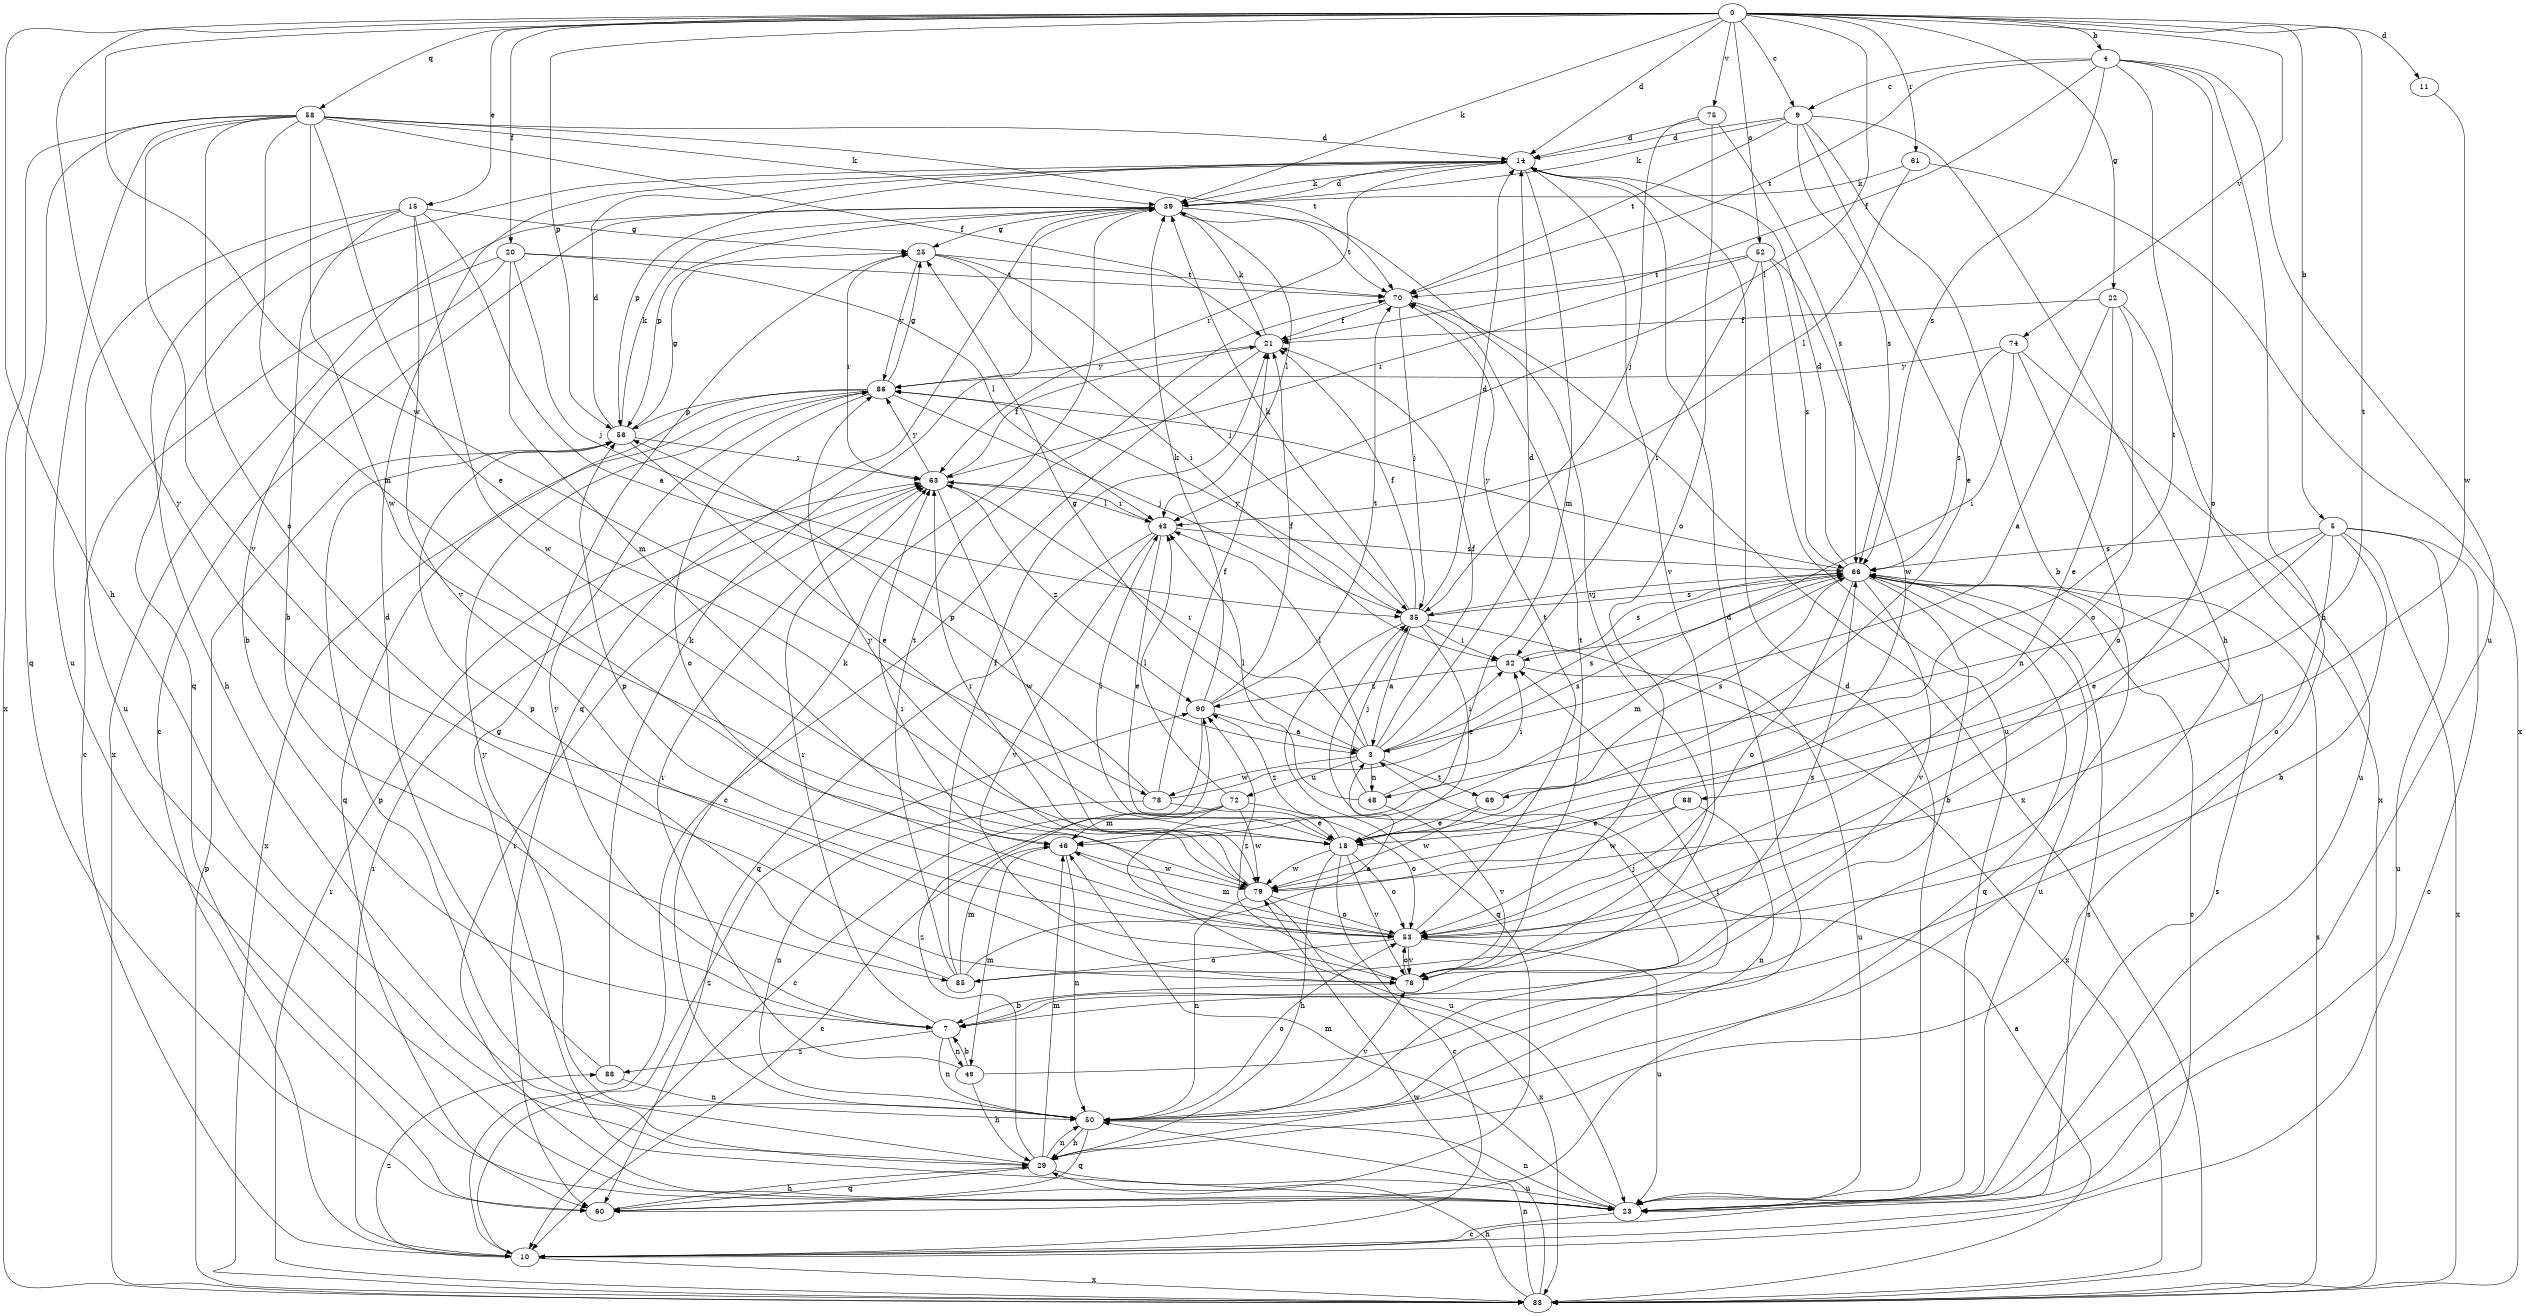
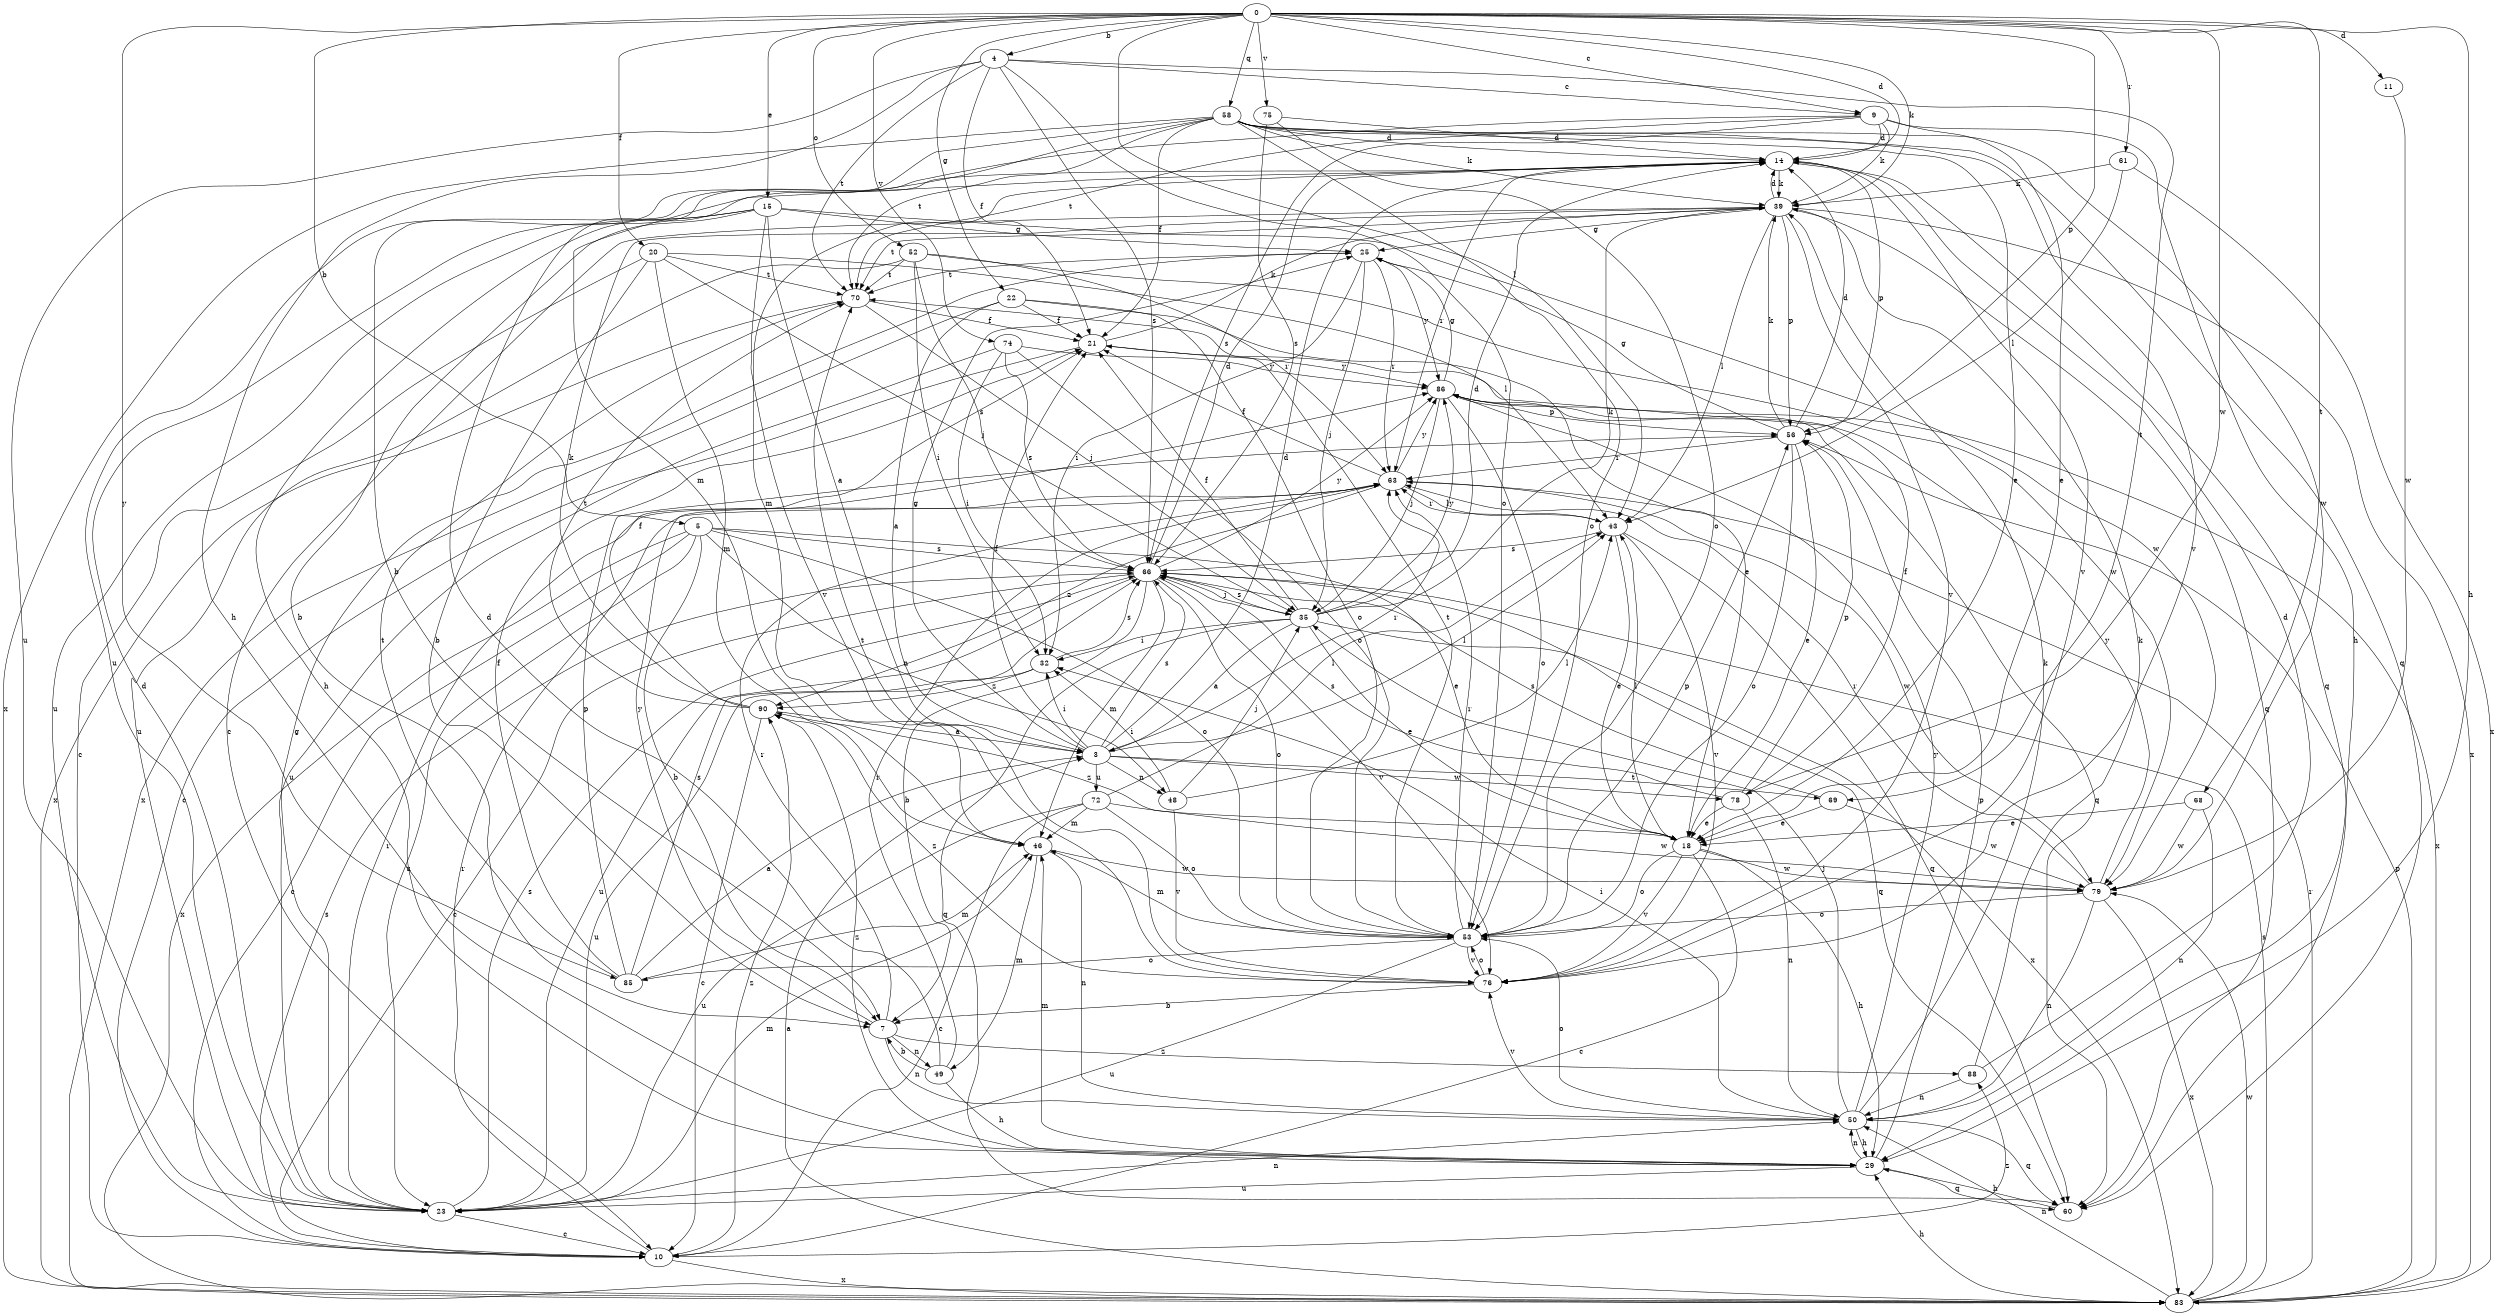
  strict digraph {
    0
    4
    5
    9
    11
    14
    15
    20
    22
    29
    39
    43
    52
    56
    58
    61
    68
    74
    75
    78
    85
    21
    66
    69
    53
    70
    n27 [label=23]
    48
    7
    10
    18
    83
    79
    63
    46
    60
    76
    3
    25
    35
    50
    90
    32
    86
    72
    49
    88
    0 -> 4 [label=b]
    0 -> 5 [label=b]
    0 -> 9 [label=c]
    0 -> 11 [label=d]
    0 -> 14 [label=d]
    0 -> 15 [label=e]
    0 -> 20 [label=f]
    0 -> 22 [label=g]
    0 -> 29 [label=h]
    0 -> 39 [label=k]
    0 -> 43 [label=l]
    0 -> 52 [label=o]
    0 -> 56 [label=p]
    0 -> 58 [label=q]
    0 -> 61 [label=r]
    0 -> 68 [label=t]
    0 -> 74 [label=v]
    0 -> 75 [label=v]
    0 -> 78 [label=w]
    0 -> 85 [label=y]
    4 -> 9 [label=c]
    4 -> 29 [label=h]
    4 -> 21 [label=f]
    4 -> 66 [label=s]
    4 -> 69 [label=t]
    4 -> 53 [label=o]
    4 -> 70 [label=t]
    4 -> n27 [label=u]
    5 -> 66 [label=s]
    5 -> 53 [label=o]
    5 -> n27 [label=u]
    5 -> 48 [label=n]
    5 -> 7 [label=b]
    5 -> 10 [label=c]
    5 -> 18 [label=e]
    5 -> 83 [label=x]
    9 -> 14 [label=d]
    9 -> 29 [label=h]
    9 -> 39 [label=k]
    9 -> 66 [label=s]
    9 -> 70 [label=t]
    9 -> 7 [label=b]
    9 -> 18 [label=e]
    11 -> 79 [label=w]
    14 -> 39 [label=k]
    14 -> 56 [label=p]
    14 -> 63 [label=r]
    14 -> 46 [label=m]
    14 -> 60 [label=q]
    14 -> 76 [label=v]
    15 -> 29 [label=h]
    15 -> n27 [label=u]
    15 -> 7 [label=b]
    15 -> 79 [label=w]
    15 -> 76 [label=v]
    15 -> 3 [label=a]
    15 -> 25 [label=g]
    20 -> 43 [label=l]
    20 -> 70 [label=t]
    20 -> 7 [label=b]
    20 -> 10 [label=c]
    20 -> 46 [label=m]
    20 -> 35 [label=j]
    22 -> 21 [label=f]
    22 -> 53 [label=o]
    22 -> 18 [label=e]
    22 -> 83 [label=x]
    22 -> 3 [label=a]
    29 -> 56 [label=p]
    29 -> n27 [label=u]
    29 -> 46 [label=m]
    29 -> 60 [label=q]
    29 -> 50 [label=n]
    29 -> 90 [label=z]
    39 -> 14 [label=d]
    39 -> 43 [label=l]
    39 -> 56 [label=p]
    39 -> 70 [label=t]
    39 -> 10 [label=c]
    39 -> 83 [label=x]
    39 -> 60 [label=q]
    39 -> 76 [label=v]
    39 -> 25 [label=g]
    43 -> 66 [label=s]
    43 -> 18 [label=e]
    43 -> 63 [label=r]
    43 -> 60 [label=q]
    43 -> 76 [label=v]
    52 -> 66 [label=s]
    52 -> 70 [label=t]
    52 -> n27 [label=u]
    52 -> 79 [label=w]
    52 -> 63 [label=r]
    52 -> 32 [label=i]
    56 -> 14 [label=d]
    56 -> 39 [label=k]
+   56 -> 53 [label=o]
    56 -> 18 [label=e]
    56 -> 63 [label=r]
    56 -> 25 [label=g]
    58 -> 14 [label=d]
    58 -> 39 [label=k]
    58 -> 21 [label=f]
    58 -> 53 [label=o]
    58 -> 70 [label=t]
    58 -> n27 [label=u]
    58 -> 18 [label=e]
    58 -> 83 [label=x]
    58 -> 79 [label=w]
    58 -> 46 [label=m]
    58 -> 60 [label=q]
    58 -> 76 [label=v]
    61 -> 39 [label=k]
    61 -> 43 [label=l]
    61 -> 83 [label=x]
    68 -> 18 [label=e]
    68 -> 79 [label=w]
    68 -> 50 [label=n]
    74 -> 66 [label=s]
    74 -> 53 [label=o]
    74 -> n27 [label=u]
    74 -> 32 [label=i]
    74 -> 86 [label=y]
    75 -> 14 [label=d]
    75 -> 66 [label=s]
    75 -> 53 [label=o]
-   75 -> 35 [label=j]
    78 -> 56 [label=p]
    78 -> 21 [label=f]
    78 -> 66 [label=s]
    78 -> 18 [label=e]
    78 -> 50 [label=n]
    85 -> 56 [label=p]
    85 -> 21 [label=f]
    85 -> 66 [label=s]
    85 -> 70 [label=t]
    85 -> 46 [label=m]
    85 -> 3 [label=a]
    21 -> 39 [label=k]
    21 -> 10 [label=c]
    21 -> 86 [label=y]
    66 -> 14 [label=d]
    66 -> 53 [label=o]
    66 -> n27 [label=u]
    66 -> 7 [label=b]
    66 -> 10 [label=c]
    66 -> 46 [label=m]
    66 -> 60 [label=q]
    66 -> 76 [label=v]
    66 -> 35 [label=j]
    66 -> 86 [label=y]
    69 -> 66 [label=s]
    69 -> 18 [label=e]
    69 -> 79 [label=w]
    53 -> 56 [label=p]
    53 -> 85 [label=o]
    53 -> 70 [label=t]
    53 -> n27 [label=u]
    53 -> 63 [label=r]
    53 -> 46 [label=m]
    53 -> 76 [label=v]
    70 -> 21 [label=f]
    70 -> 83 [label=x]
    70 -> 35 [label=j]
    n27 -> 14 [label=d]
    n27 -> 66 [label=s]
    n27 -> 10 [label=c]
    n27 -> 63 [label=r]
    n27 -> 46 [label=m]
    n27 -> 25 [label=g]
    n27 -> 50 [label=n]
    48 -> 43 [label=l]
    48 -> 76 [label=v]
    48 -> 35 [label=j]
    48 -> 32 [label=i]
    7 -> 63 [label=r]
    7 -> 50 [label=n]
    7 -> 86 [label=y]
    7 -> 49 [label=n]
    7 -> 88 [label=z]
    10 -> 66 [label=s]
    10 -> 83 [label=x]
    10 -> 63 [label=r]
    10 -> 90 [label=z]
    10 -> 88 [label=z]
    18 -> 29 [label=h]
    18 -> 43 [label=l]
    18 -> 53 [label=o]
    18 -> 10 [label=c]
    18 -> 79 [label=w]
    18 -> 76 [label=v]
    18 -> 90 [label=z]
    83 -> 29 [label=h]
    83 -> 56 [label=p]
    83 -> 66 [label=s]
    83 -> 79 [label=w]
    83 -> 63 [label=r]
    83 -> 3 [label=a]
    83 -> 50 [label=n]
    79 -> 53 [label=o]
    79 -> 83 [label=x]
    79 -> 63 [label=r]
    79 -> 50 [label=n]
    79 -> 86 [label=y]
    63 -> 43 [label=l]
    63 -> 21 [label=f]
    63 -> 79 [label=w]
    63 -> 90 [label=z]
    63 -> 86 [label=y]
    46 -> 79 [label=w]
    46 -> 50 [label=n]
    46 -> 49 [label=m]
    60 -> 29 [label=h]
    76 -> 53 [label=o]
    76 -> 70 [label=t]
    76 -> 7 [label=b]
    76 -> 90 [label=z]
    3 -> 14 [label=d]
    3 -> 43 [label=l]
    3 -> 78 [label=w]
    3 -> 21 [label=f]
    3 -> 66 [label=s]
    3 -> 69 [label=t]
    3 -> 48 [label=n]
    3 -> 63 [label=r]
    3 -> 25 [label=g]
    3 -> 32 [label=i]
    3 -> 72 [label=u]
    25 -> 70 [label=t]
    25 -> 63 [label=r]
    25 -> 35 [label=j]
    25 -> 32 [label=i]
    25 -> 86 [label=y]
    35 -> 14 [label=d]
    35 -> 39 [label=k]
    35 -> 21 [label=f]
    35 -> 66 [label=s]
    35 -> 18 [label=e]
    35 -> 83 [label=x]
    35 -> 60 [label=q]
    35 -> 3 [label=a]
    35 -> 32 [label=i]
    35 -> 86 [label=y]
    50 -> 29 [label=h]
    50 -> 39 [label=k]
    50 -> 53 [label=o]
    50 -> 60 [label=q]
    50 -> 76 [label=v]
    50 -> 35 [label=j]
    50 -> 32 [label=i]
    50 -> 86 [label=y]
    90 -> 39 [label=k]
    90 -> 21 [label=f]
    90 -> 70 [label=t]
    90 -> 10 [label=c]
    90 -> 3 [label=a]
    32 -> 66 [label=s]
    32 -> n27 [label=u]
    32 -> 90 [label=z]
    86 -> 56 [label=p]
    86 -> 53 [label=o]
    86 -> 83 [label=x]
    86 -> 60 [label=q]
    86 -> 25 [label=g]
    86 -> 35 [label=j]
    72 -> 43 [label=l]
    72 -> 53 [label=o]
    72 -> n27 [label=u]
    72 -> 10 [label=c]
    72 -> 79 [label=w]
    72 -> 46 [label=m]
    49 -> 14 [label=d]
    49 -> 29 [label=h]
    49 -> 7 [label=b]
    49 -> 63 [label=r]
    88 -> 14 [label=d]
    88 -> 39 [label=k]
    88 -> 50 [label=n]
  }
